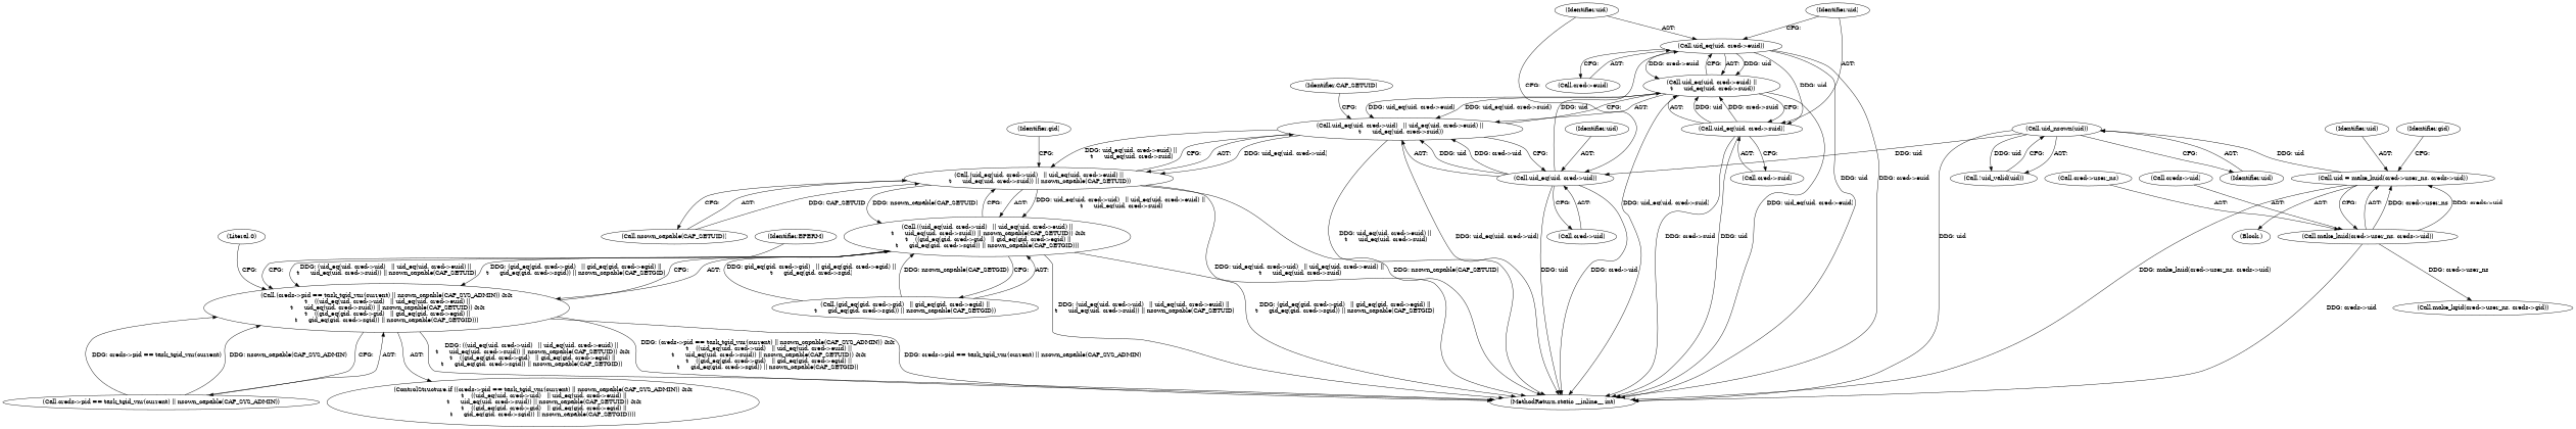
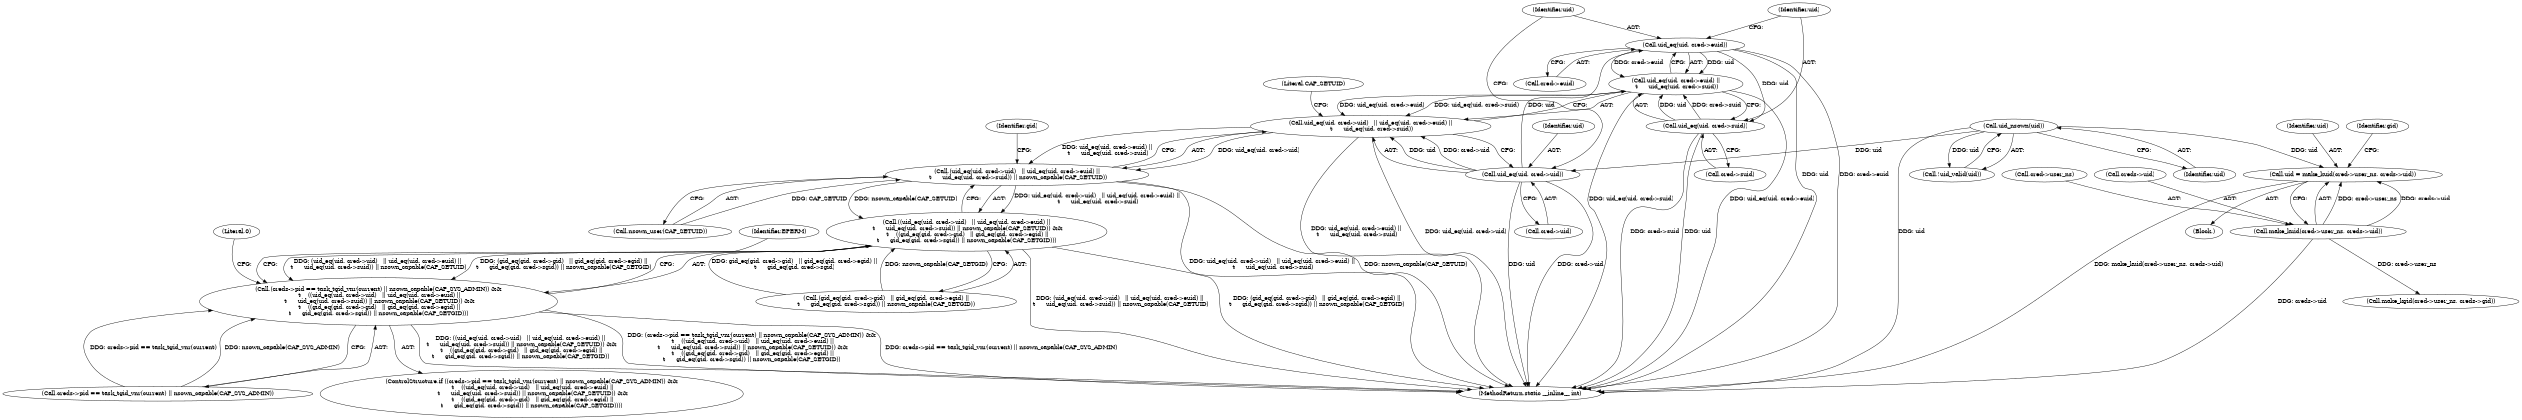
  digraph {
    n1 [label="(Call,uid_eq(uid, cred->euid))"]
    n2 [label="(Call,uid_eq(uid, cred->euid) ||\n \t      uid_eq(uid, cred->suid))"]
    n3 [label="(Call,uid_eq(uid, cred->suid))"]
    n4 [label="(MethodReturn,static __inline__ int)"]
    n5 [label="(Call,cred->euid)"]
    n6 [label="(Call,uid_eq(uid, cred->uid)   || uid_eq(uid, cred->euid) ||\n \t      uid_eq(uid, cred->suid))"]
    n7 [label="(Call,cred->suid)"]
    n8 [label="(Call,uid_eq(uid, cred->uid))"]
    n9 [label="(Call,cred->uid)"]
    n10 [label="(Call,(uid_eq(uid, cred->uid)   || uid_eq(uid, cred->euid) ||\n \t      uid_eq(uid, cred->suid)) || nsown_capable(CAP_SETUID))"]
    n11 [label="(Call,uid_nsown(uid))"]
    n12 [label="(Identifier,uid)"]
    n13 [label="(Call,!uid_valid(uid))"]
    n14 [label="(Call,uid = make_kuid(cred->user_ns, creds->uid))"]
    n15 [label="(Call,make_kuid(cred->user_ns, creds->uid))"]
    n16 [label="(Block,)"]
    n17 [label="(Call,make_kgid(cred->user_ns, creds->gid))"]
    n18 [label="(Call,creds->uid)"]
    n19 [label="(Call,((uid_eq(uid, cred->uid)   || uid_eq(uid, cred->euid) ||\n \t      uid_eq(uid, cred->suid)) || nsown_capable(CAP_SETUID)) &&\n \t    ((gid_eq(gid, cred->gid)   || gid_eq(gid, cred->egid) ||\n\t      gid_eq(gid, cred->sgid)) || nsown_capable(CAP_SETGID)))"]
-   n20 [label="(Call,nsown_capable(CAP_SETUID))"]
+   n20 [label="(Call,nsown_user(CAP_SETUID))"]
    n21 [label="(Call,(creds->pid == task_tgid_vnr(current) || nsown_capable(CAP_SYS_ADMIN)) &&\n \t    ((uid_eq(uid, cred->uid)   || uid_eq(uid, cred->euid) ||\n \t      uid_eq(uid, cred->suid)) || nsown_capable(CAP_SETUID)) &&\n \t    ((gid_eq(gid, cred->gid)   || gid_eq(gid, cred->egid) ||\n\t      gid_eq(gid, cred->sgid)) || nsown_capable(CAP_SETGID)))"]
    n22 [label="(Call,(gid_eq(gid, cred->gid)   || gid_eq(gid, cred->egid) ||\n\t      gid_eq(gid, cred->sgid)) || nsown_capable(CAP_SETGID))"]
    n23 [label="(Call,creds->pid == task_tgid_vnr(current) || nsown_capable(CAP_SYS_ADMIN))"]
    n24 [label="(ControlStructure,if ((creds->pid == task_tgid_vnr(current) || nsown_capable(CAP_SYS_ADMIN)) &&\n \t    ((uid_eq(uid, cred->uid)   || uid_eq(uid, cred->euid) ||\n \t      uid_eq(uid, cred->suid)) || nsown_capable(CAP_SETUID)) &&\n \t    ((gid_eq(gid, cred->gid)   || gid_eq(gid, cred->egid) ||\n\t      gid_eq(gid, cred->sgid)) || nsown_capable(CAP_SETGID))))"]
    n25 [label="(Literal,0)"]
    n26 [label="(Identifier,gid)"]
    n27 [label="(Identifier,uid)"]
    n28 [label="(Identifier,uid)"]
    n29 [label="(Call,cred->user_ns)"]
    n30 [label="(Identifier,EPERM)"]
    n31 [label="(Identifier,uid)"]
-   n32 [label="(Identifier,CAP_SETUID)"]
+   n32 [label="(Literal,CAP_SETUID)"]
    n33 [label="(Identifier,uid)"]
    n34 [label="(Identifier,gid)"]
    n1 -> n2 [label="AST: "]
    n1 -> n2 [label="DDG: uid"]
    n1 -> n2 [label="DDG: cred->euid"]
    n1 -> n3 [label="DDG: uid"]
    n1 -> n4 [label="DDG: uid"]
    n1 -> n4 [label="DDG: cred->euid"]
    n1 -> n5 [label="CFG: "]
    n2 -> n1 [label="CFG: "]
    n2 -> n3 [label="CFG: "]
    n2 -> n4 [label="DDG: uid_eq(uid, cred->euid)"]
    n2 -> n4 [label="DDG: uid_eq(uid, cred->suid)"]
    n2 -> n6 [label="AST: "]
    n2 -> n6 [label="DDG: uid_eq(uid, cred->euid)"]
    n2 -> n6 [label="DDG: uid_eq(uid, cred->suid)"]
    n3 -> n2 [label="AST: "]
    n3 -> n2 [label="DDG: uid"]
    n3 -> n2 [label="DDG: cred->suid"]
    n3 -> n4 [label="DDG: uid"]
    n3 -> n4 [label="DDG: cred->suid"]
    n3 -> n7 [label="CFG: "]
    n5 -> n1 [label="AST: "]
    n6 -> n2 [label="CFG: "]
    n6 -> n4 [label="DDG: uid_eq(uid, cred->euid) ||\n \t      uid_eq(uid, cred->suid)"]
    n6 -> n4 [label="DDG: uid_eq(uid, cred->uid)"]
    n6 -> n8 [label="CFG: "]
    n6 -> n10 [label="AST: "]
    n6 -> n10 [label="DDG: uid_eq(uid, cred->uid)"]
    n6 -> n10 [label="DDG: uid_eq(uid, cred->euid) ||\n \t      uid_eq(uid, cred->suid)"]
    n7 -> n3 [label="AST: "]
    n8 -> n1 [label="DDG: uid"]
    n8 -> n4 [label="DDG: uid"]
    n8 -> n4 [label="DDG: cred->uid"]
    n8 -> n6 [label="AST: "]
    n8 -> n6 [label="DDG: uid"]
    n8 -> n6 [label="DDG: cred->uid"]
    n8 -> n9 [label="CFG: "]
    n9 -> n8 [label="AST: "]
    n10 -> n4 [label="DDG: uid_eq(uid, cred->uid)   || uid_eq(uid, cred->euid) ||\n \t      uid_eq(uid, cred->suid)"]
    n10 -> n4 [label="DDG: nsown_capable(CAP_SETUID)"]
    n10 -> n6 [label="CFG: "]
    n10 -> n19 [label="AST: "]
    n10 -> n19 [label="DDG: uid_eq(uid, cred->uid)   || uid_eq(uid, cred->euid) ||\n \t      uid_eq(uid, cred->suid)"]
    n10 -> n19 [label="DDG: nsown_capable(CAP_SETUID)"]
    n10 -> n20 [label="CFG: "]
    n11 -> n4 [label="DDG: uid"]
    n11 -> n8 [label="DDG: uid"]
    n11 -> n12 [label="CFG: "]
    n11 -> n13 [label="AST: "]
    n11 -> n13 [label="DDG: uid"]
    n12 -> n11 [label="AST: "]
    n13 -> n11 [label="CFG: "]
    n14 -> n4 [label="DDG: make_kuid(cred->user_ns, creds->uid)"]
-   n14 -> n11 [label="DDG: uid"]
+   n11 -> n14 [label="DDG: uid"]
    n14 -> n15 [label="CFG: "]
    n14 -> n16 [label="AST: "]
    n15 -> n4 [label="DDG: creds->uid"]
    n15 -> n14 [label="AST: "]
    n15 -> n14 [label="DDG: cred->user_ns"]
    n15 -> n14 [label="DDG: creds->uid"]
    n15 -> n17 [label="DDG: cred->user_ns"]
    n18 -> n15 [label="AST: "]
    n19 -> n4 [label="DDG: (gid_eq(gid, cred->gid)   || gid_eq(gid, cred->egid) ||\n\t      gid_eq(gid, cred->sgid)) || nsown_capable(CAP_SETGID)"]
    n19 -> n4 [label="DDG: (uid_eq(uid, cred->uid)   || uid_eq(uid, cred->euid) ||\n \t      uid_eq(uid, cred->suid)) || nsown_capable(CAP_SETUID)"]
    n19 -> n10 [label="CFG: "]
    n19 -> n21 [label="AST: "]
    n19 -> n21 [label="DDG: (uid_eq(uid, cred->uid)   || uid_eq(uid, cred->euid) ||\n \t      uid_eq(uid, cred->suid)) || nsown_capable(CAP_SETUID)"]
    n19 -> n21 [label="DDG: (gid_eq(gid, cred->gid)   || gid_eq(gid, cred->egid) ||\n\t      gid_eq(gid, cred->sgid)) || nsown_capable(CAP_SETGID)"]
    n19 -> n22 [label="CFG: "]
    n20 -> n10 [label="AST: "]
    n20 -> n10 [label="DDG: CAP_SETUID"]
    n21 -> n4 [label="DDG: (creds->pid == task_tgid_vnr(current) || nsown_capable(CAP_SYS_ADMIN)) &&\n \t    ((uid_eq(uid, cred->uid)   || uid_eq(uid, cred->euid) ||\n \t      uid_eq(uid, cred->suid)) || nsown_capable(CAP_SETUID)) &&\n \t    ((gid_eq(gid, cred->gid)   || gid_eq(gid, cred->egid) ||\n\t      gid_eq(gid, cred->sgid)) || nsown_capable(CAP_SETGID))"]
    n21 -> n4 [label="DDG: creds->pid == task_tgid_vnr(current) || nsown_capable(CAP_SYS_ADMIN)"]
    n21 -> n4 [label="DDG: ((uid_eq(uid, cred->uid)   || uid_eq(uid, cred->euid) ||\n \t      uid_eq(uid, cred->suid)) || nsown_capable(CAP_SETUID)) &&\n \t    ((gid_eq(gid, cred->gid)   || gid_eq(gid, cred->egid) ||\n\t      gid_eq(gid, cred->sgid)) || nsown_capable(CAP_SETGID))"]
    n21 -> n19 [label="CFG: "]
    n21 -> n23 [label="CFG: "]
    n21 -> n24 [label="AST: "]
    n22 -> n19 [label="AST: "]
    n22 -> n19 [label="DDG: gid_eq(gid, cred->gid)   || gid_eq(gid, cred->egid) ||\n\t      gid_eq(gid, cred->sgid)"]
    n22 -> n19 [label="DDG: nsown_capable(CAP_SETGID)"]
    n23 -> n21 [label="AST: "]
    n23 -> n21 [label="DDG: creds->pid == task_tgid_vnr(current)"]
    n23 -> n21 [label="DDG: nsown_capable(CAP_SYS_ADMIN)"]
    n25 -> n21 [label="CFG: "]
    n26 -> n14 [label="CFG: "]
    n27 -> n1 [label="CFG: "]
    n27 -> n3 [label="AST: "]
    n28 -> n1 [label="AST: "]
    n28 -> n8 [label="CFG: "]
    n29 -> n15 [label="AST: "]
    n30 -> n21 [label="CFG: "]
    n31 -> n14 [label="AST: "]
    n32 -> n6 [label="CFG: "]
    n33 -> n8 [label="AST: "]
    n34 -> n10 [label="CFG: "]
  }
